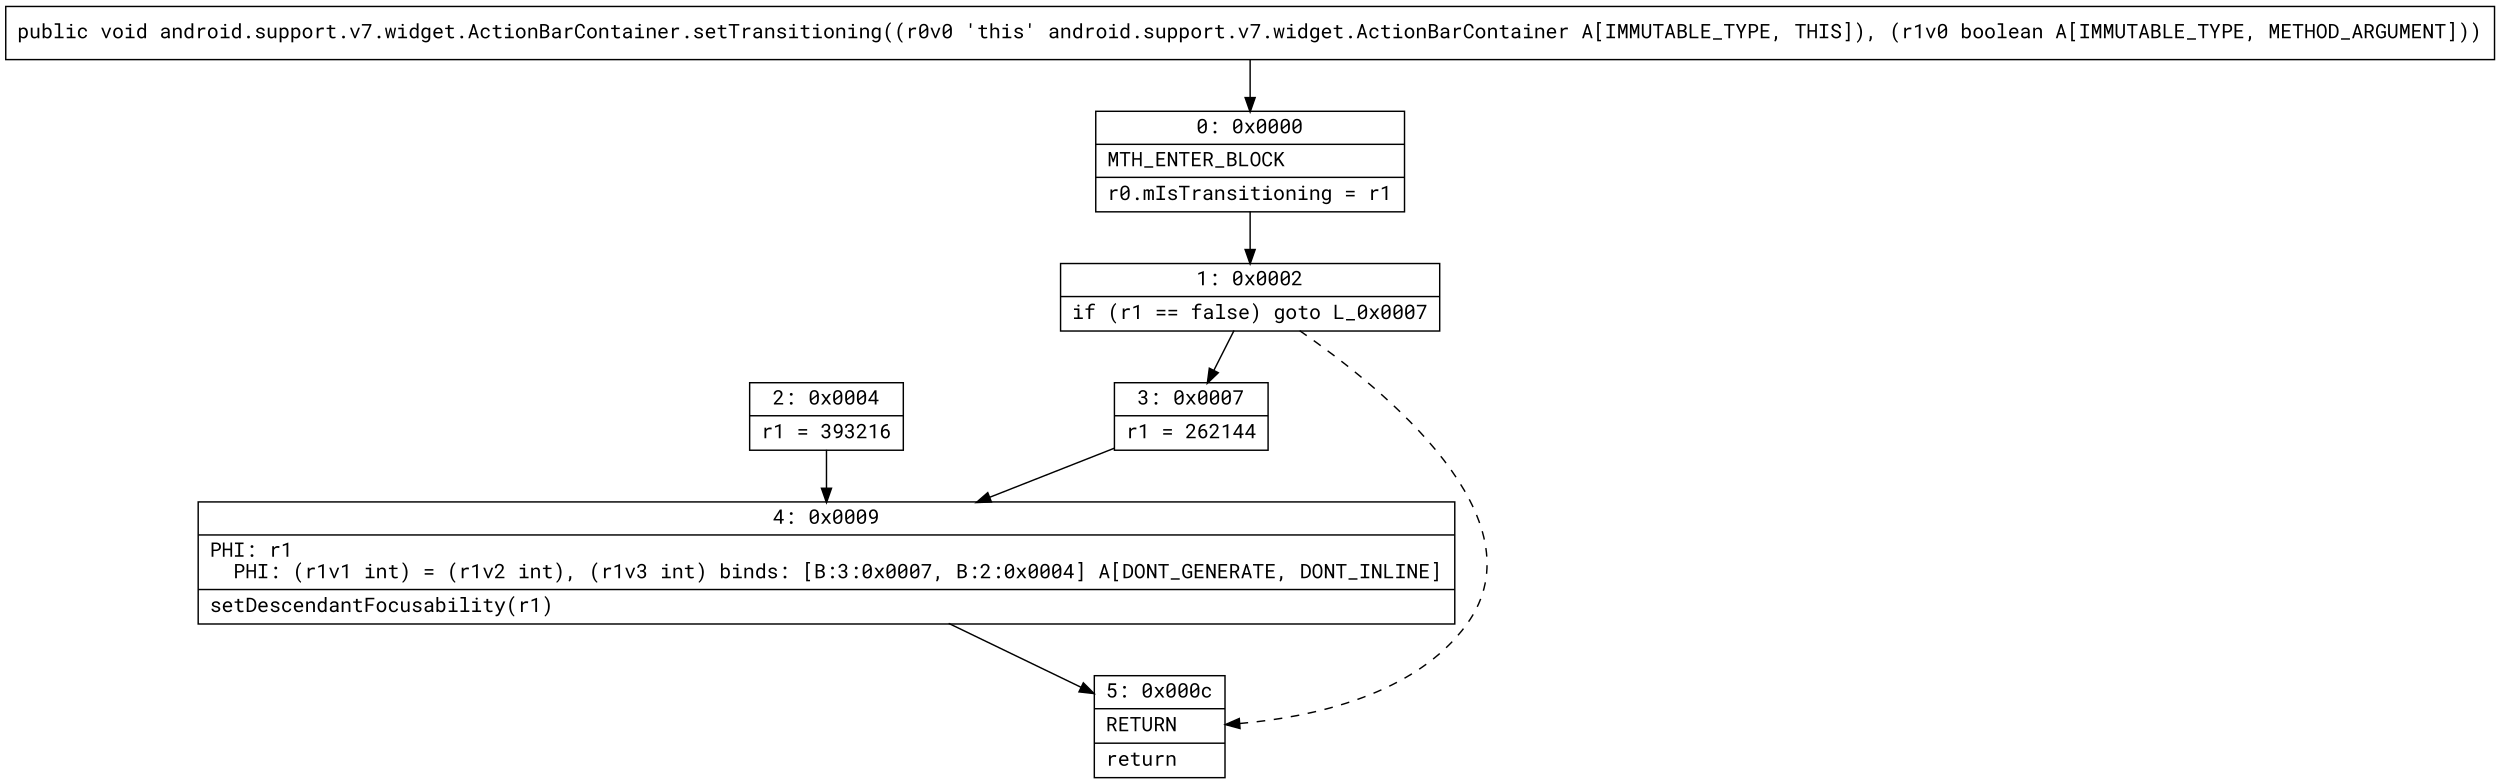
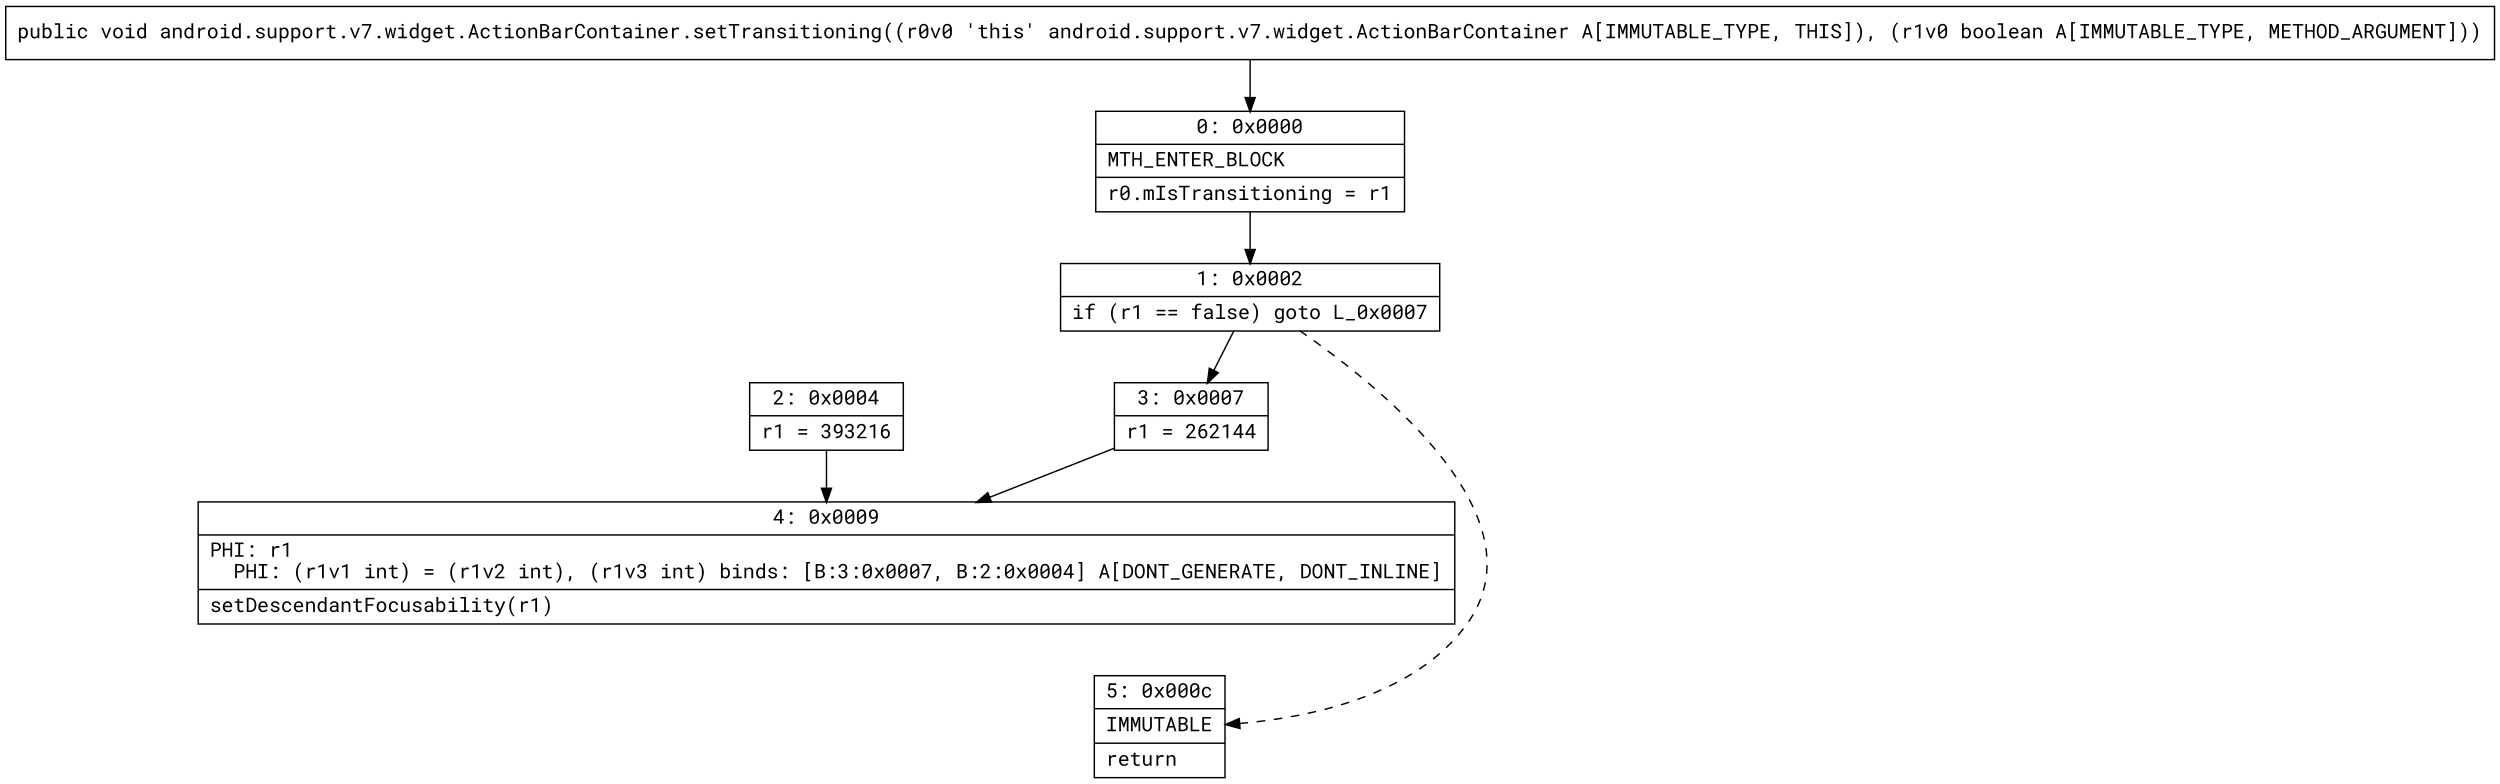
  digraph {
    fontname="Roboto Mono"
    node [fontname="Roboto Mono" shape=record]
    edge [fontname="Roboto Mono"]
    n1 [label="{0\:\ 0x0000|MTH_ENTER_BLOCK\l|r0.mIsTransitioning = r1\l}"]
    n2 [label="{1\:\ 0x0002|if (r1 == false) goto L_0x0007\l}"]
    n3 [label="{3\:\ 0x0007|r1 = 262144\l}"]
-   n4 [label="{5\:\ 0x000c|RETURN\l|return\l}"]
+   n4 [label="{5\:\ 0x000c|IMMUTABLE\l|return\l}"]
    n5 [label="{2\:\ 0x0004|r1 = 393216\l}"]
    n6 [label="{4\:\ 0x0009|PHI: r1 \l  PHI: (r1v1 int) = (r1v2 int), (r1v3 int) binds: [B:3:0x0007, B:2:0x0004] A[DONT_GENERATE, DONT_INLINE]\l|setDescendantFocusability(r1)\l}"]
    n7 [label="{public void android.support.v7.widget.ActionBarContainer.setTransitioning((r0v0 'this' android.support.v7.widget.ActionBarContainer A[IMMUTABLE_TYPE, THIS]), (r1v0 boolean A[IMMUTABLE_TYPE, METHOD_ARGUMENT])) }"]
    n1 -> n2
    n2 -> n3
    n2 -> n4 [style=dashed]
    n3 -> n6
    n5 -> n6
-   n6 -> n4
    n7 -> n1
  }
